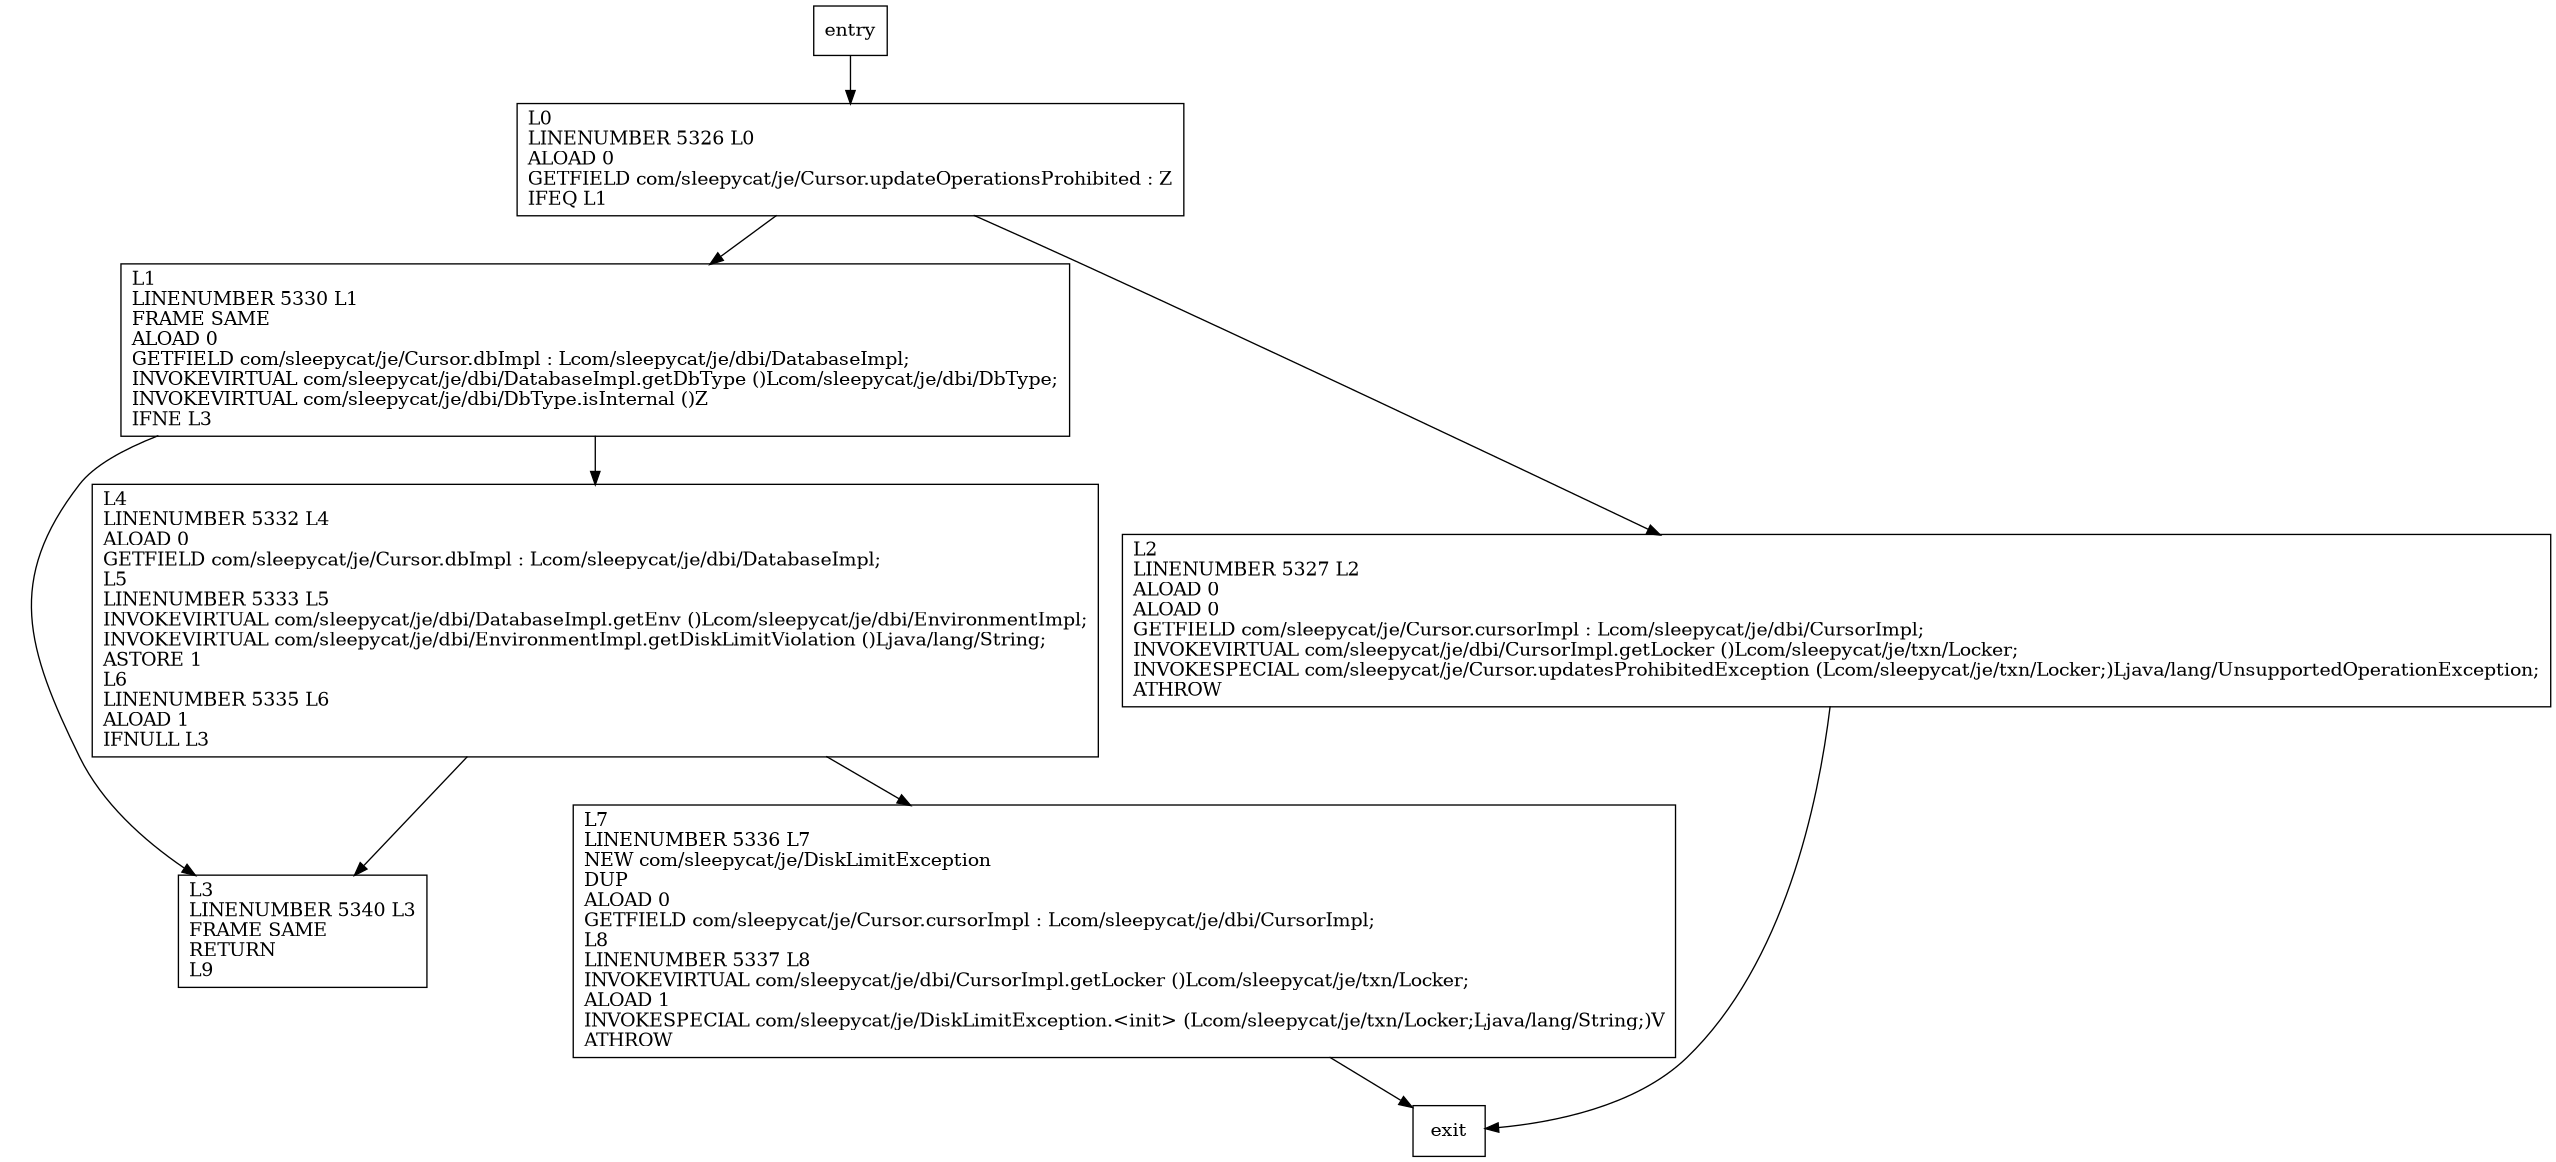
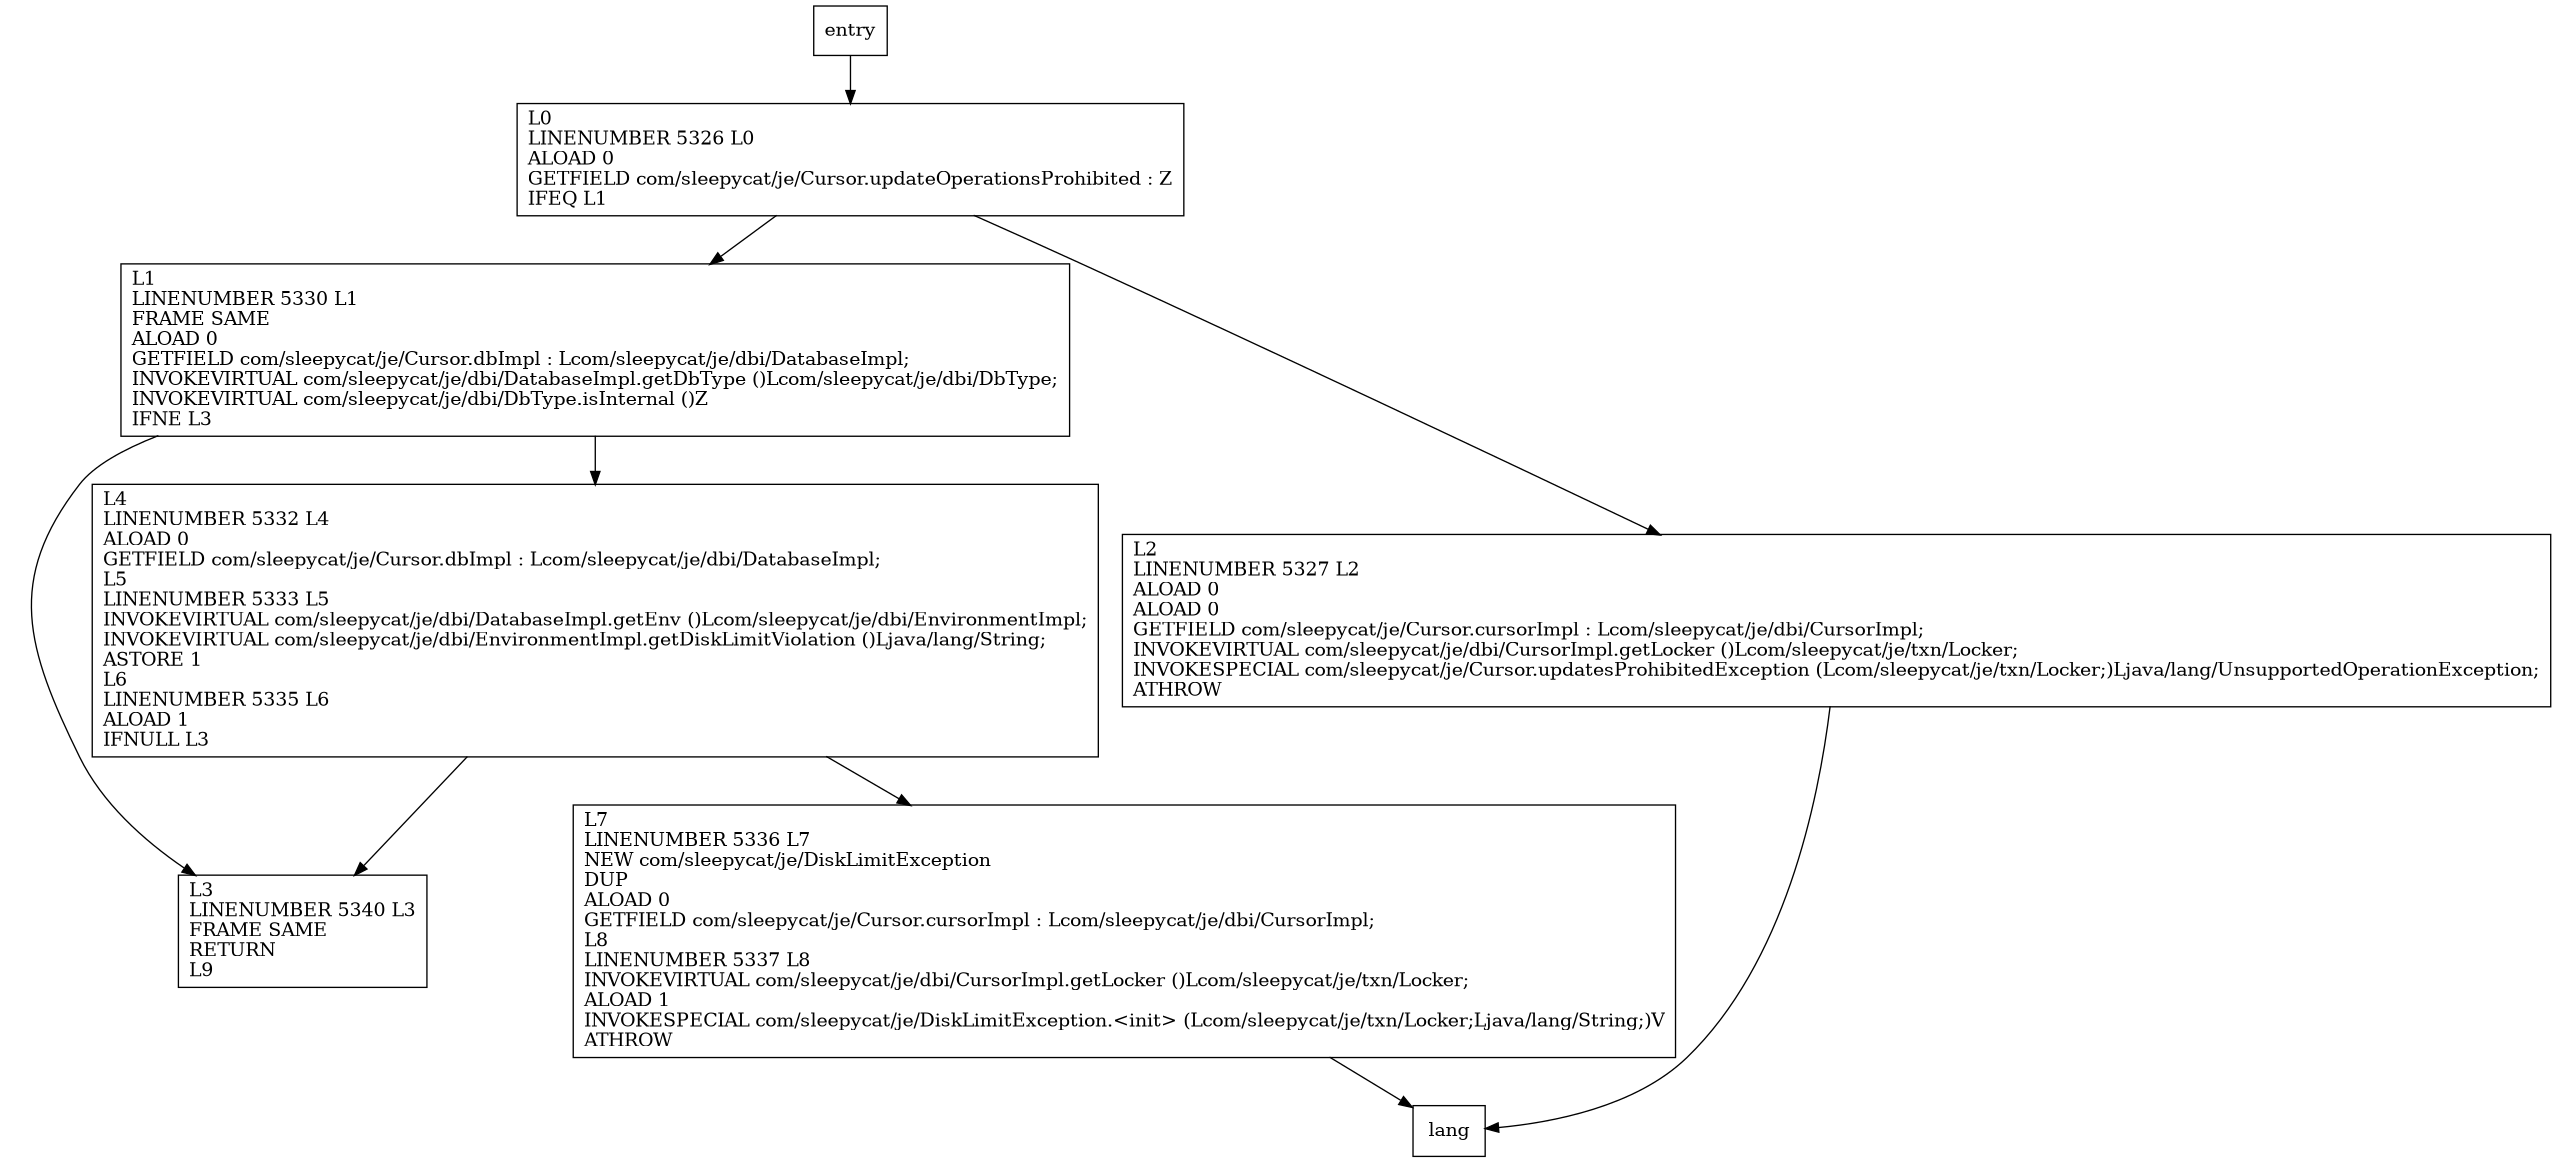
  digraph {
    node [shape=record]
    n1 [label="L7\lLINENUMBER 5336 L7\lNEW com/sleepycat/je/DiskLimitException\lDUP\lALOAD 0\lGETFIELD com/sleepycat/je/Cursor.cursorImpl : Lcom/sleepycat/je/dbi/CursorImpl;\lL8\lLINENUMBER 5337 L8\lINVOKEVIRTUAL com/sleepycat/je/dbi/CursorImpl.getLocker ()Lcom/sleepycat/je/txn/Locker;\lALOAD 1\lINVOKESPECIAL com/sleepycat/je/DiskLimitException.\<init\> (Lcom/sleepycat/je/txn/Locker;Ljava/lang/String;)V\lATHROW\l"]
-   exit
+   exit [label=lang]
    n3 [label="L0\lLINENUMBER 5326 L0\lALOAD 0\lGETFIELD com/sleepycat/je/Cursor.updateOperationsProhibited : Z\lIFEQ L1\l"]
    n4 [label="L1\lLINENUMBER 5330 L1\lFRAME SAME\lALOAD 0\lGETFIELD com/sleepycat/je/Cursor.dbImpl : Lcom/sleepycat/je/dbi/DatabaseImpl;\lINVOKEVIRTUAL com/sleepycat/je/dbi/DatabaseImpl.getDbType ()Lcom/sleepycat/je/dbi/DbType;\lINVOKEVIRTUAL com/sleepycat/je/dbi/DbType.isInternal ()Z\lIFNE L3\l"]
    n5 [label="L2\lLINENUMBER 5327 L2\lALOAD 0\lALOAD 0\lGETFIELD com/sleepycat/je/Cursor.cursorImpl : Lcom/sleepycat/je/dbi/CursorImpl;\lINVOKEVIRTUAL com/sleepycat/je/dbi/CursorImpl.getLocker ()Lcom/sleepycat/je/txn/Locker;\lINVOKESPECIAL com/sleepycat/je/Cursor.updatesProhibitedException (Lcom/sleepycat/je/txn/Locker;)Ljava/lang/UnsupportedOperationException;\lATHROW\l"]
    n6 [label="L3\lLINENUMBER 5340 L3\lFRAME SAME\lRETURN\lL9\l"]
    n7 [label="L4\lLINENUMBER 5332 L4\lALOAD 0\lGETFIELD com/sleepycat/je/Cursor.dbImpl : Lcom/sleepycat/je/dbi/DatabaseImpl;\lL5\lLINENUMBER 5333 L5\lINVOKEVIRTUAL com/sleepycat/je/dbi/DatabaseImpl.getEnv ()Lcom/sleepycat/je/dbi/EnvironmentImpl;\lINVOKEVIRTUAL com/sleepycat/je/dbi/EnvironmentImpl.getDiskLimitViolation ()Ljava/lang/String;\lASTORE 1\lL6\lLINENUMBER 5335 L6\lALOAD 1\lIFNULL L3\l"]
    entry
    n1 -> exit
    n3 -> n4
    n3 -> n5
    n4 -> n6
    n4 -> n7
    n5 -> exit
    n7 -> n1
    n7 -> n6
    entry -> n3
  }
